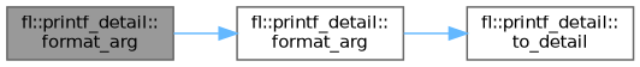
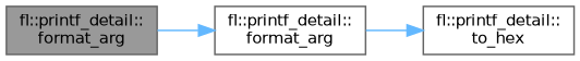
  digraph {
    rankdir=LR
    node [color=grey40 fillcolor=white fontname=Helvetica fontsize=10 shape=box style=filled]
    edge [color=steelblue1 fontname=Helvetica fontsize=10 labelfontname=Helvetica labelfontsize=10 style=solid]
    n1 [color=gray40 fillcolor=grey60 fontcolor=black height=0.2 label="fl::printf_detail::\lformat_arg" width=0.4]
    n2 [height=0.2 label="fl::printf_detail::\lformat_arg" width=0.4]
-   n3 [height=0.2 label="fl::printf_detail::\lto_detail" width=0.4]
+   n3 [height=0.2 label="fl::printf_detail::\lto_hex" width=0.4]
    n1 -> n2
    n2 -> n3
  }
